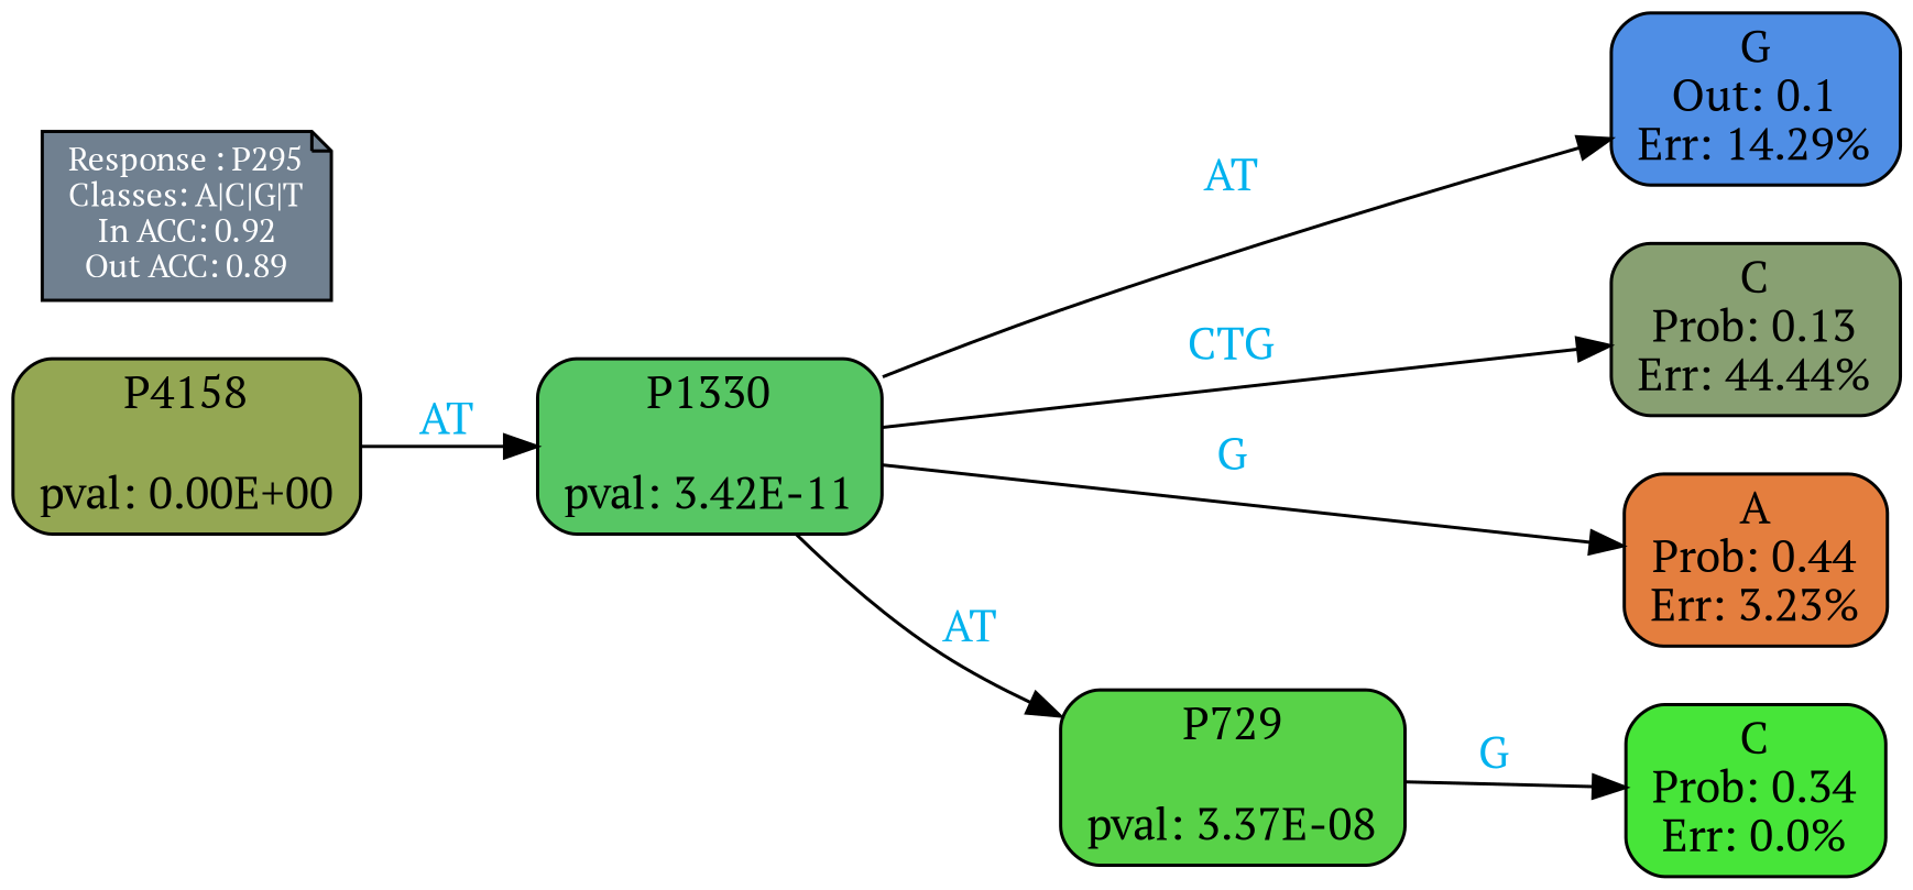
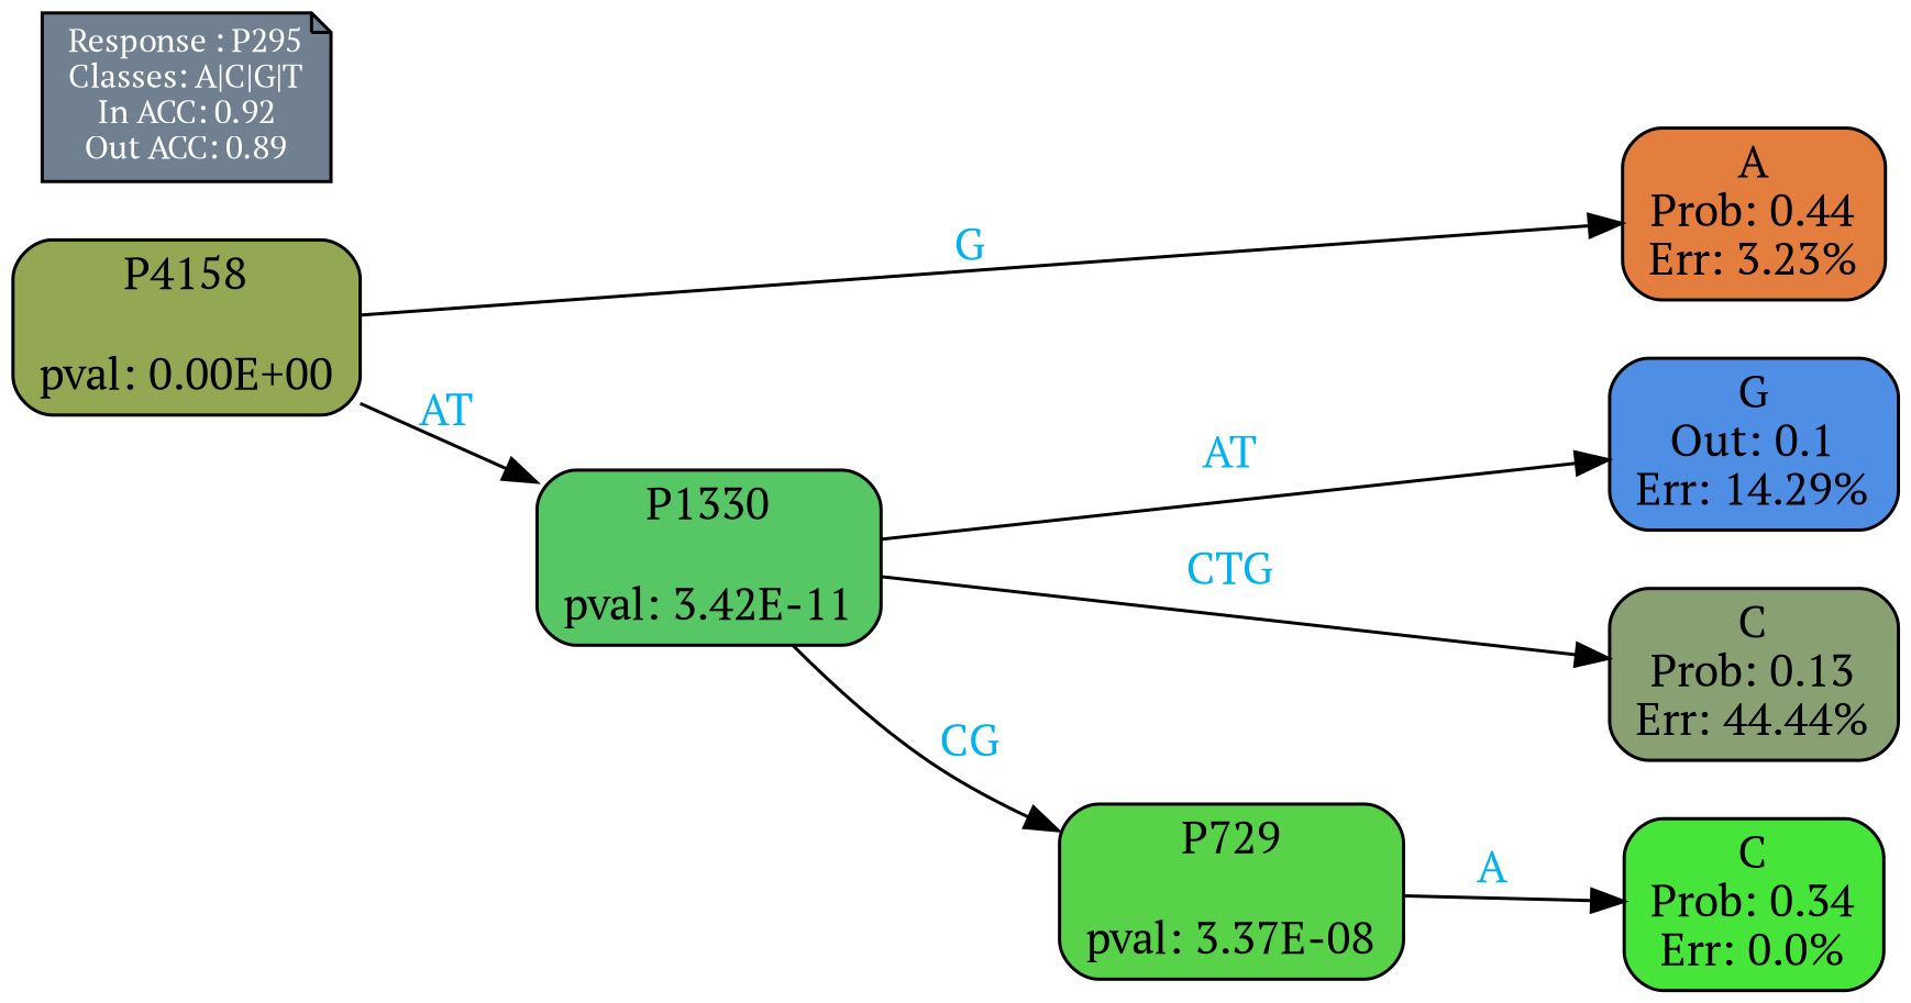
  digraph {
    fontname="PT Serif"
    rankdir=LR
    ranksep=equally
    splines=polylines
    node [color=black fontname="PT Serif" shape=box style="filled, rounded"]
    edge [fontcolor=deepskyblue2 fontname="PT Serif"]
    n1 [fillcolor="#4f8ee5" label="G\nOut: 0.1\nErr: 14.29%"]
    n2 [fillcolor="#47e539" label="C\nProb: 0.34\nErr: 0.0%"]
    n3 [fillcolor="#88a072" label="C\nProb: 0.13\nErr: 44.44%"]
    n4 [fillcolor="#e47e3e" label="A\nProb: 0.44\nErr: 3.23%"]
    n5 [align=left fillcolor=slategray fontcolor=white fontsize=10 label="Response : P295\nClasses: A|C|G|T\nIn ACC: 0.92\nOut ACC: 0.89\n" shape=note style=filled]
    n6 [fillcolor="#94a753" label="P4158\n\npval: 0.00E+00"]
    n7 [fillcolor="#57c664" label="P1330\n\npval: 3.42E-11"]
    n8 [fillcolor="#58d248" label="P729\n\npval: 3.37E-08"]
    subgraph sub_1 {
      rank=same
      n1
      n2
      n3
      n4
    }
    subgraph sub_2 {
      rank=same
      n5
      n6
    }
-   n7 -> n4 [label=G]
+   n6 -> n4 [label=G]
    n6 -> n7 [label=AT]
    n7 -> n1 [label=AT]
    n7 -> n3 [label=CTG]
-   n7 -> n8 [label=AT]
-   n8 -> n2 [label=G]
+   n7 -> n8 [label=CG]
+   n8 -> n2 [label=A]
  }
